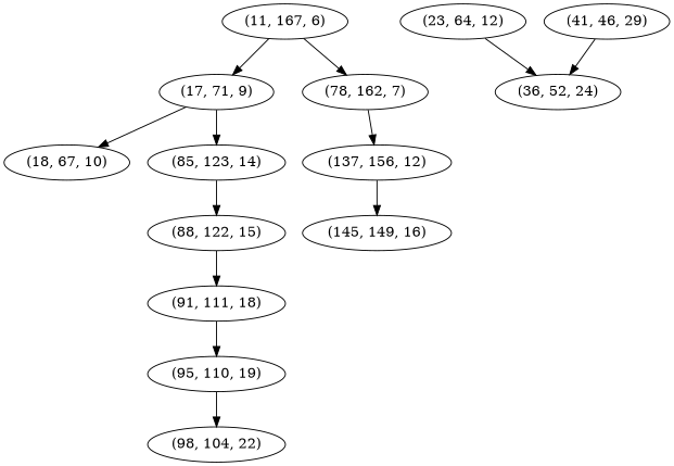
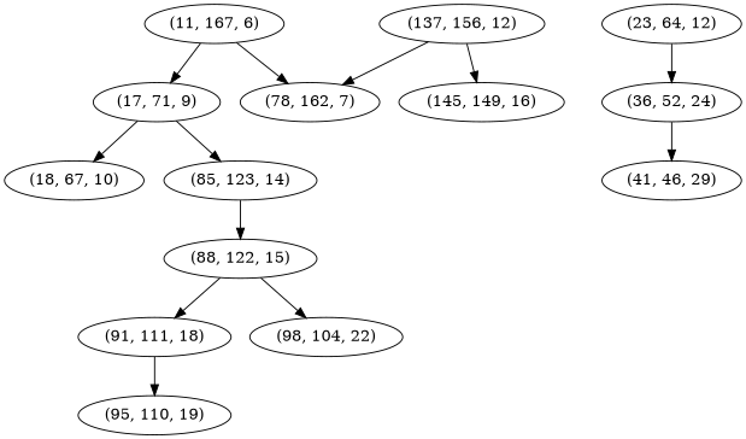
  digraph {
    "(11, 167, 6)"
    "(17, 71, 9)"
    "(78, 162, 7)"
    "(18, 67, 10)"
    "(85, 123, 14)"
    "(137, 156, 12)"
    "(23, 64, 12)"
    "(36, 52, 24)"
    "(41, 46, 29)"
    "(88, 122, 15)"
    "(145, 149, 16)"
    "(91, 111, 18)"
    "(95, 110, 19)"
    "(98, 104, 22)"
    "(11, 167, 6)" -> "(17, 71, 9)"
    "(11, 167, 6)" -> "(78, 162, 7)"
    "(17, 71, 9)" -> "(18, 67, 10)"
    "(17, 71, 9)" -> "(85, 123, 14)"
-   "(78, 162, 7)" -> "(137, 156, 12)"
+   "(137, 156, 12)" -> "(78, 162, 7)"
    "(85, 123, 14)" -> "(88, 122, 15)"
    "(137, 156, 12)" -> "(145, 149, 16)"
    "(23, 64, 12)" -> "(36, 52, 24)"
-   "(41, 46, 29)" -> "(36, 52, 24)"
+   "(36, 52, 24)" -> "(41, 46, 29)"
    "(88, 122, 15)" -> "(91, 111, 18)"
    "(91, 111, 18)" -> "(95, 110, 19)"
-   "(95, 110, 19)" -> "(98, 104, 22)"
+   "(88, 122, 15)" -> "(98, 104, 22)"
  }
